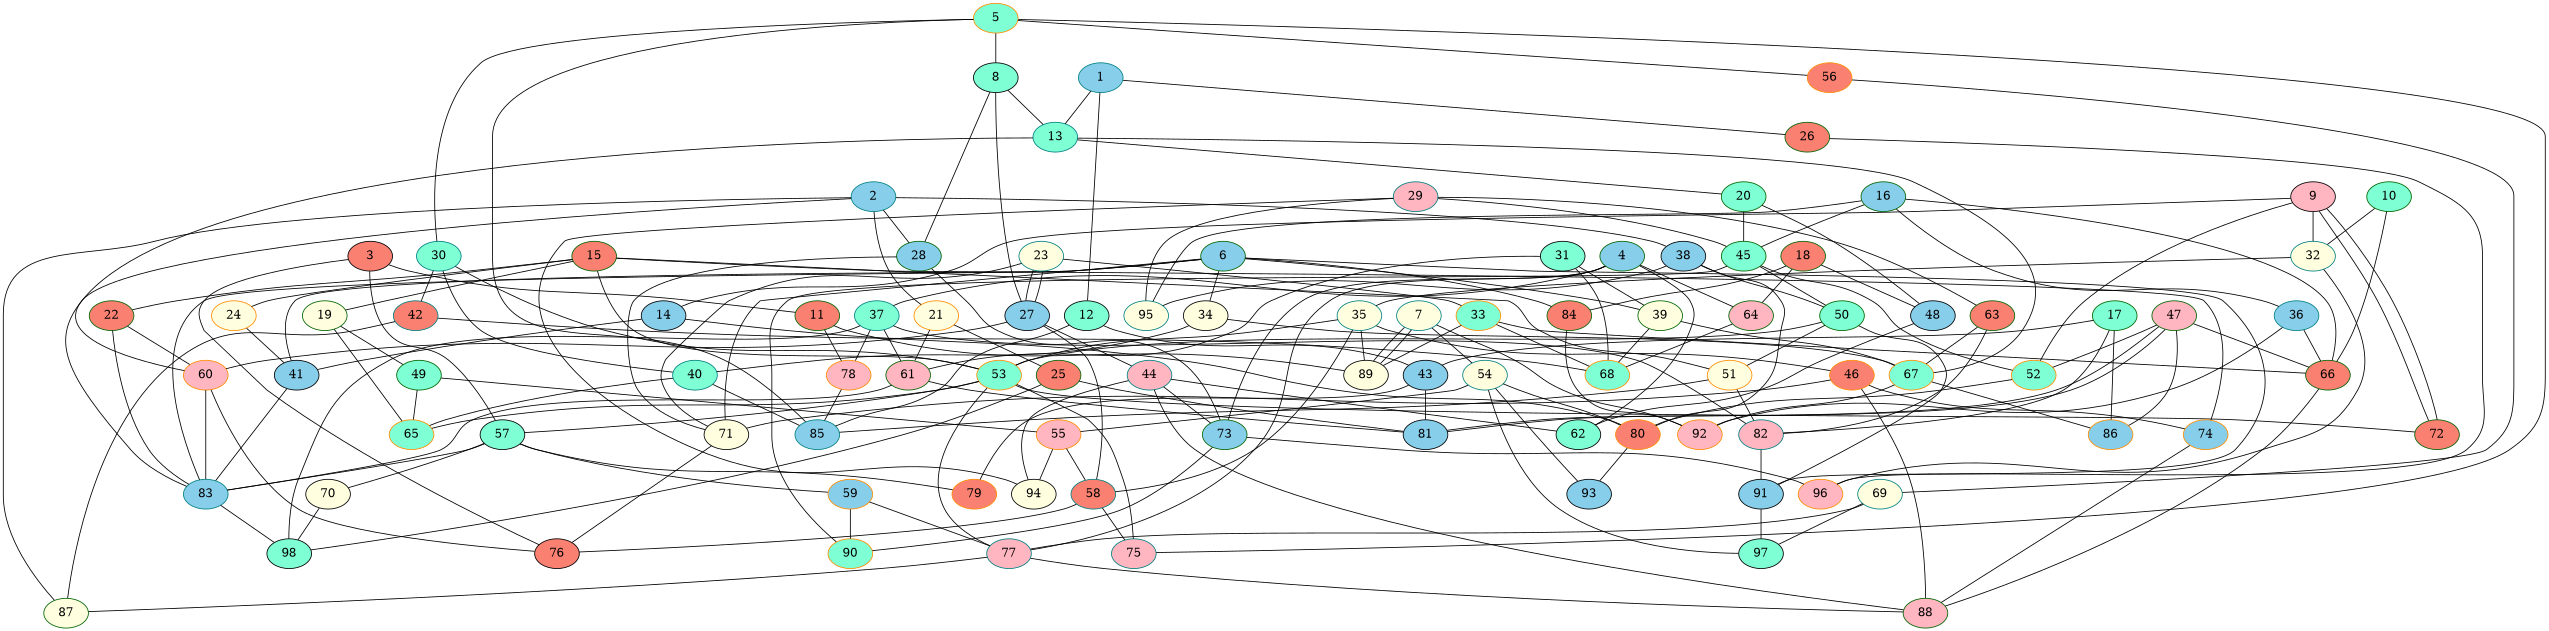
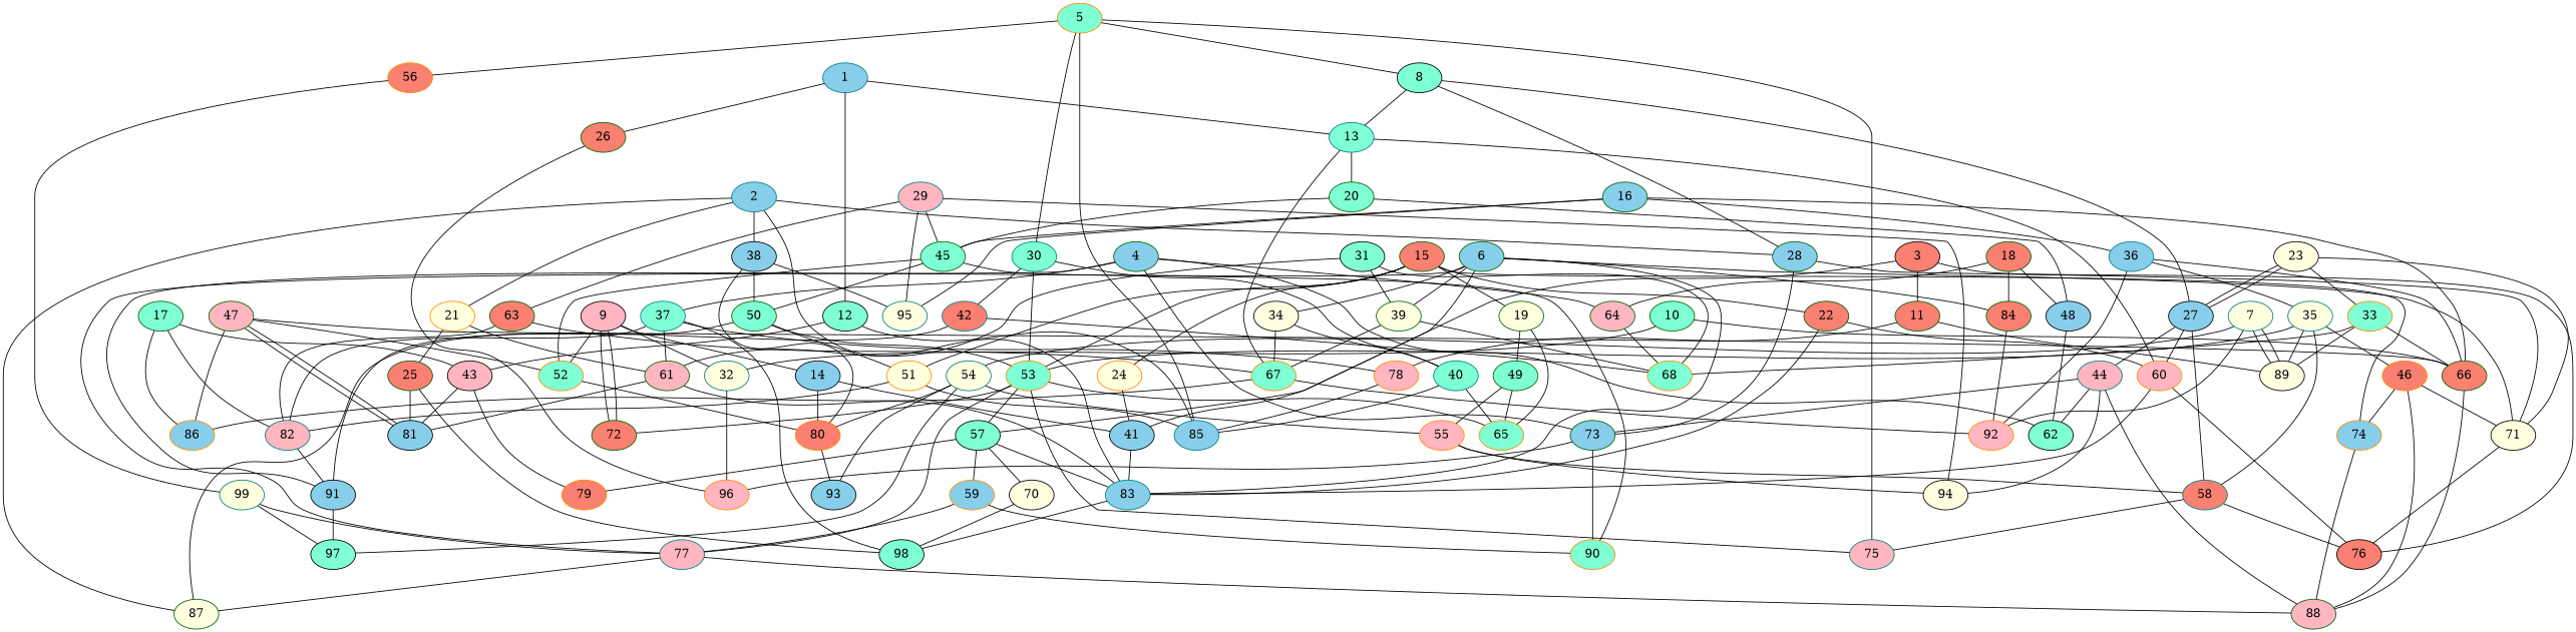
  graph {
    node [color=darkgreen fillcolor=aquamarine style=filled]
    1 [color=teal fillcolor=skyblue]
    12 [color=black]
    13 [color=teal]
    26 [fillcolor=salmon]
    85 [color=teal fillcolor=skyblue]
-   43 [color=black fillcolor=skyblue]
+   43 [color=black fillcolor=lightpink]
    20
    60 [color=darkorange fillcolor=lightpink]
    67 [color=darkorange]
    96 [color=darkorange fillcolor=lightpink]
    2 [color=teal fillcolor=skyblue]
    21 [color=darkorange fillcolor=lightyellow]
    28 [fillcolor=skyblue]
    38 [color=black fillcolor=skyblue]
    83 [color=teal fillcolor=skyblue]
    87 [fillcolor=lightyellow]
    25 [fillcolor=salmon]
    61 [fillcolor=lightpink]
    73 [fillcolor=skyblue]
    71 [color=black fillcolor=lightyellow]
    80 [color=darkorange fillcolor=salmon]
    95 [color=teal fillcolor=lightyellow]
    50
    98 [color=black]
    3 [color=black fillcolor=salmon]
    11 [fillcolor=salmon]
    57 [color=black]
    76 [color=black fillcolor=salmon]
    89 [color=black fillcolor=lightyellow]
    78 [color=darkorange fillcolor=lightpink]
    79 [color=darkorange fillcolor=salmon]
    59 [color=darkorange fillcolor=skyblue]
    70 [color=black fillcolor=lightyellow]
    4 [fillcolor=skyblue]
    37 [color=teal]
    62 [color=black]
    64 [fillcolor=lightpink]
    77 [color=teal fillcolor=lightpink]
    82 [color=teal fillcolor=lightpink]
    68 [color=darkorange]
    90 [color=darkorange]
    88 [fillcolor=lightpink]
    5 [color=darkorange]
    8 [color=black]
    30 [color=teal]
    56 [color=darkorange fillcolor=salmon]
    75 [color=teal fillcolor=lightpink]
    27 [color=black fillcolor=skyblue]
    53 [color=darkorange]
    40 [color=teal]
    42 [color=teal fillcolor=salmon]
-   69 [color=teal fillcolor=lightyellow]
+   69 [color=teal fillcolor=lightyellow label=99]
    6 [fillcolor=skyblue]
    34 [color=black fillcolor=lightyellow]
    39 [fillcolor=lightyellow]
    41 [color=black fillcolor=skyblue]
    84 [fillcolor=salmon]
    91 [color=black fillcolor=skyblue]
    92 [color=darkorange fillcolor=lightpink]
    97 [color=black]
    7 [color=teal fillcolor=lightyellow]
    54 [color=teal fillcolor=lightyellow]
    55 [color=darkorange fillcolor=lightpink]
    93 [color=black fillcolor=skyblue]
    44 [color=teal fillcolor=lightpink]
    58 [color=teal fillcolor=salmon]
    9 [color=black fillcolor=lightpink]
    14 [color=black fillcolor=skyblue]
    32 [color=teal fillcolor=lightyellow]
    52 [color=darkorange]
    72 [fillcolor=salmon]
    35 [color=teal fillcolor=lightyellow]
    10
    66 [fillcolor=salmon]
    81 [color=black fillcolor=skyblue]
    45
    48 [color=black fillcolor=skyblue]
    86 [color=darkorange fillcolor=skyblue]
    15 [fillcolor=salmon]
    19 [fillcolor=lightyellow]
    22 [fillcolor=salmon]
    24 [color=darkorange fillcolor=lightyellow]
    51 [color=darkorange fillcolor=lightyellow]
    74 [color=darkorange fillcolor=skyblue]
    49
    65 [color=darkorange]
    16 [fillcolor=skyblue]
    36 [color=teal fillcolor=skyblue]
    17
    18 [fillcolor=salmon]
-   23 [color=teal fillcolor=lightyellow]
+   23 [color=black fillcolor=lightyellow]
    33 [color=darkorange]
    94 [color=black fillcolor=lightyellow]
    29 [color=teal fillcolor=lightpink]
    63 [fillcolor=salmon]
    31 [color=black]
    46 [color=darkorange fillcolor=salmon]
    47 [fillcolor=lightpink]
    1 -- 12
    1 -- 13
    1 -- 26
    12 -- 85
    12 -- 43
    13 -- 20
    13 -- 60
    13 -- 67
    26 -- 96
    43 -- 79
    43 -- 81
    20 -- 45
    20 -- 48
    60 -- 83
    60 -- 76
    67 -- 92
    67 -- 86
    2 -- 21
    2 -- 28
    2 -- 38
    2 -- 83
    2 -- 87
    21 -- 25
    21 -- 61
    28 -- 73
    28 -- 71
    38 -- 80
    38 -- 95
    38 -- 50
    83 -- 98
    25 -- 98
    25 -- 81
    61 -- 83
    61 -- 81
    73 -- 96
    73 -- 90
    71 -- 76
    80 -- 93
    50 -- 53
    50 -- 91
    50 -- 51
    3 -- 11
    3 -- 57
    3 -- 76
    11 -- 89
    11 -- 78
    57 -- 83
    57 -- 79
    57 -- 59
    57 -- 70
    78 -- 85
    59 -- 77
    59 -- 90
    70 -- 98
    4 -- 73
    4 -- 37
    4 -- 62
    4 -- 64
    4 -- 77
    37 -- 61
    37 -- 98
    37 -- 78
    37 -- 82
    64 -- 68
    77 -- 87
    77 -- 88
    82 -- 91
    5 -- 85
    5 -- 8
    5 -- 30
    5 -- 56
    5 -- 75
    8 -- 13
    8 -- 28
    8 -- 27
    30 -- 53
    30 -- 40
    30 -- 42
    56 -- 69
    27 -- 60
    27 -- 44
    27 -- 58
    53 -- 57
    53 -- 77
    53 -- 75
    53 -- 72
    53 -- 65
    40 -- 85
    40 -- 65
    42 -- 87
    42 -- 68
    69 -- 77
    69 -- 97
    6 -- 83
    6 -- 71
    6 -- 34
    6 -- 39
    6 -- 41
    6 -- 84
    6 -- 91
    34 -- 67
    34 -- 40
    39 -- 67
    39 -- 68
    41 -- 83
    84 -- 92
    91 -- 97
    7 -- 89
    7 -- 89
    7 -- 92
    7 -- 54
    54 -- 80
    54 -- 97
    54 -- 55
    54 -- 93
    55 -- 58
    55 -- 94
    44 -- 73
    44 -- 62
    44 -- 88
    44 -- 94
    58 -- 76
    58 -- 75
    9 -- 14
    9 -- 32
    9 -- 52
    9 -- 72
    9 -- 72
    14 -- 80
    14 -- 41
    32 -- 96
-   32 -- 35
+   36 -- 35
    52 -- 80
    35 -- 89
    35 -- 53
    35 -- 58
    35 -- 46
    10 -- 32
    10 -- 66
    66 -- 88
    45 -- 50
    45 -- 90
    45 -- 52
    48 -- 62
    15 -- 53
    15 -- 19
    15 -- 22
    15 -- 24
    15 -- 51
    15 -- 74
    19 -- 49
    19 -- 65
    22 -- 60
    22 -- 83
    24 -- 41
    51 -- 85
    51 -- 82
    74 -- 88
    49 -- 55
    49 -- 65
    16 -- 95
    16 -- 66
    16 -- 45
    16 -- 36
    36 -- 92
    36 -- 66
    17 -- 43
    17 -- 82
    17 -- 86
    18 -- 64
    18 -- 84
    18 -- 48
    23 -- 71
    23 -- 27
    23 -- 27
    23 -- 33
    33 -- 89
    33 -- 68
    33 -- 66
    29 -- 95
    29 -- 45
    29 -- 94
    29 -- 63
    63 -- 67
    63 -- 82
    31 -- 61
    31 -- 68
    31 -- 39
    46 -- 71
    46 -- 88
    46 -- 74
    47 -- 52
    47 -- 66
    47 -- 81
    47 -- 81
    47 -- 86
  }
